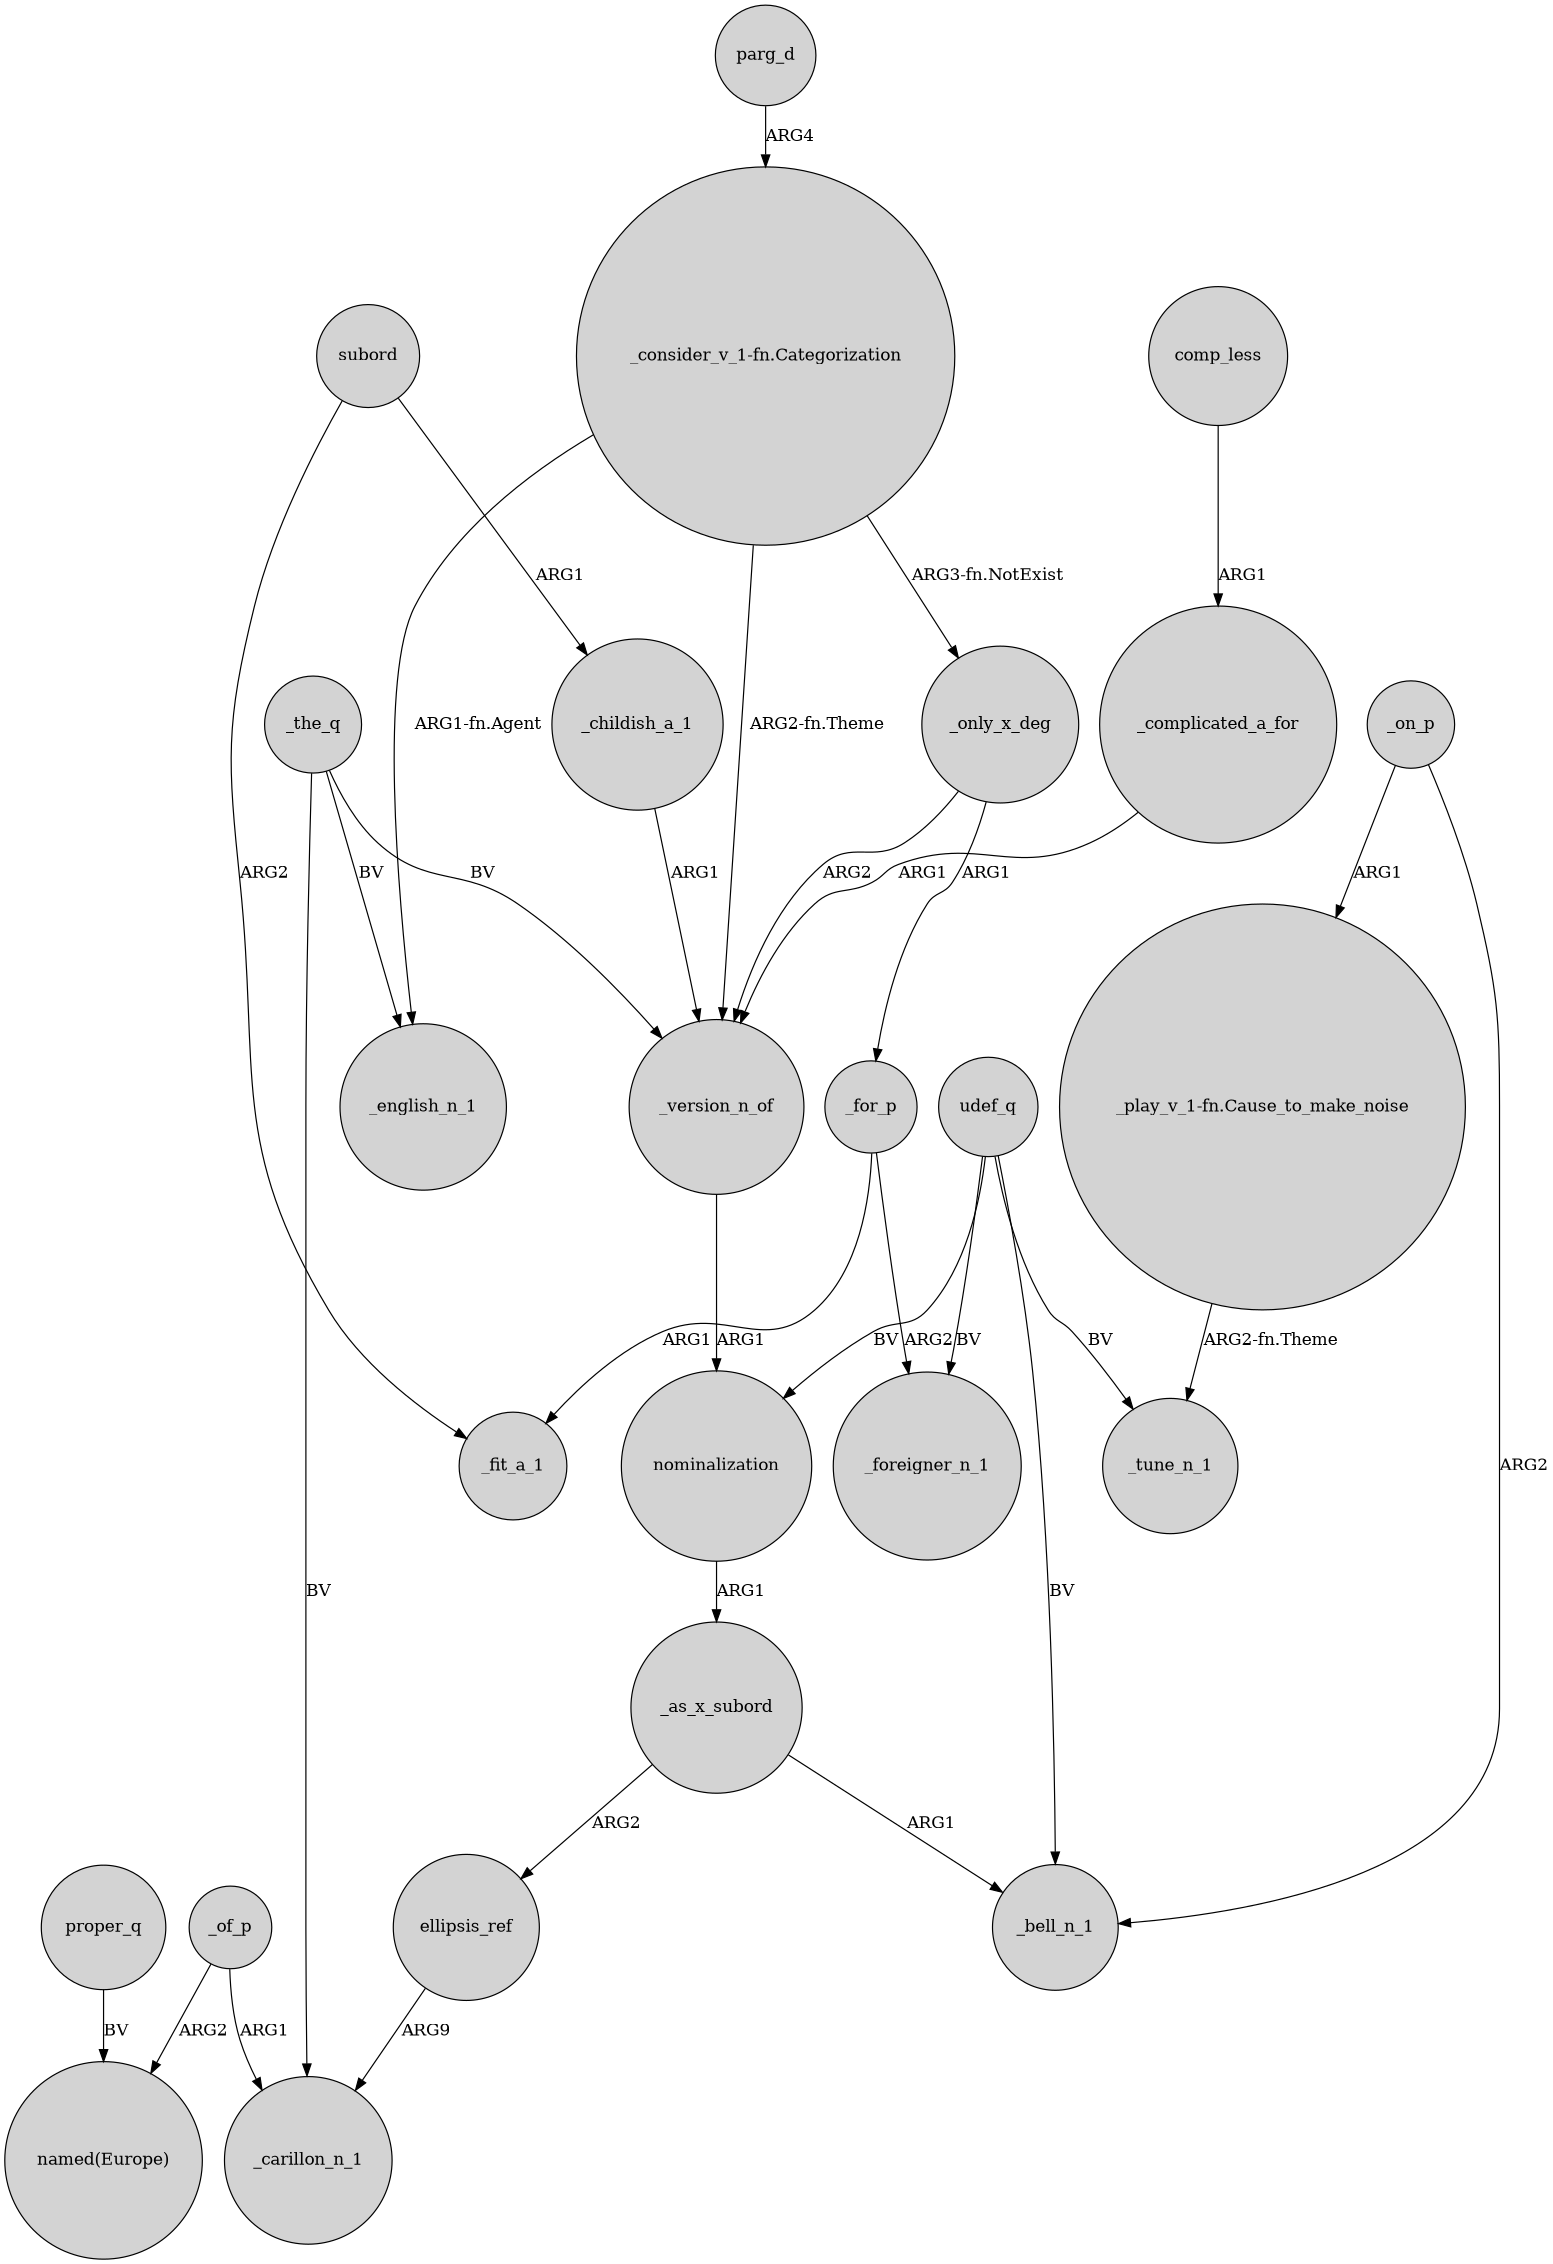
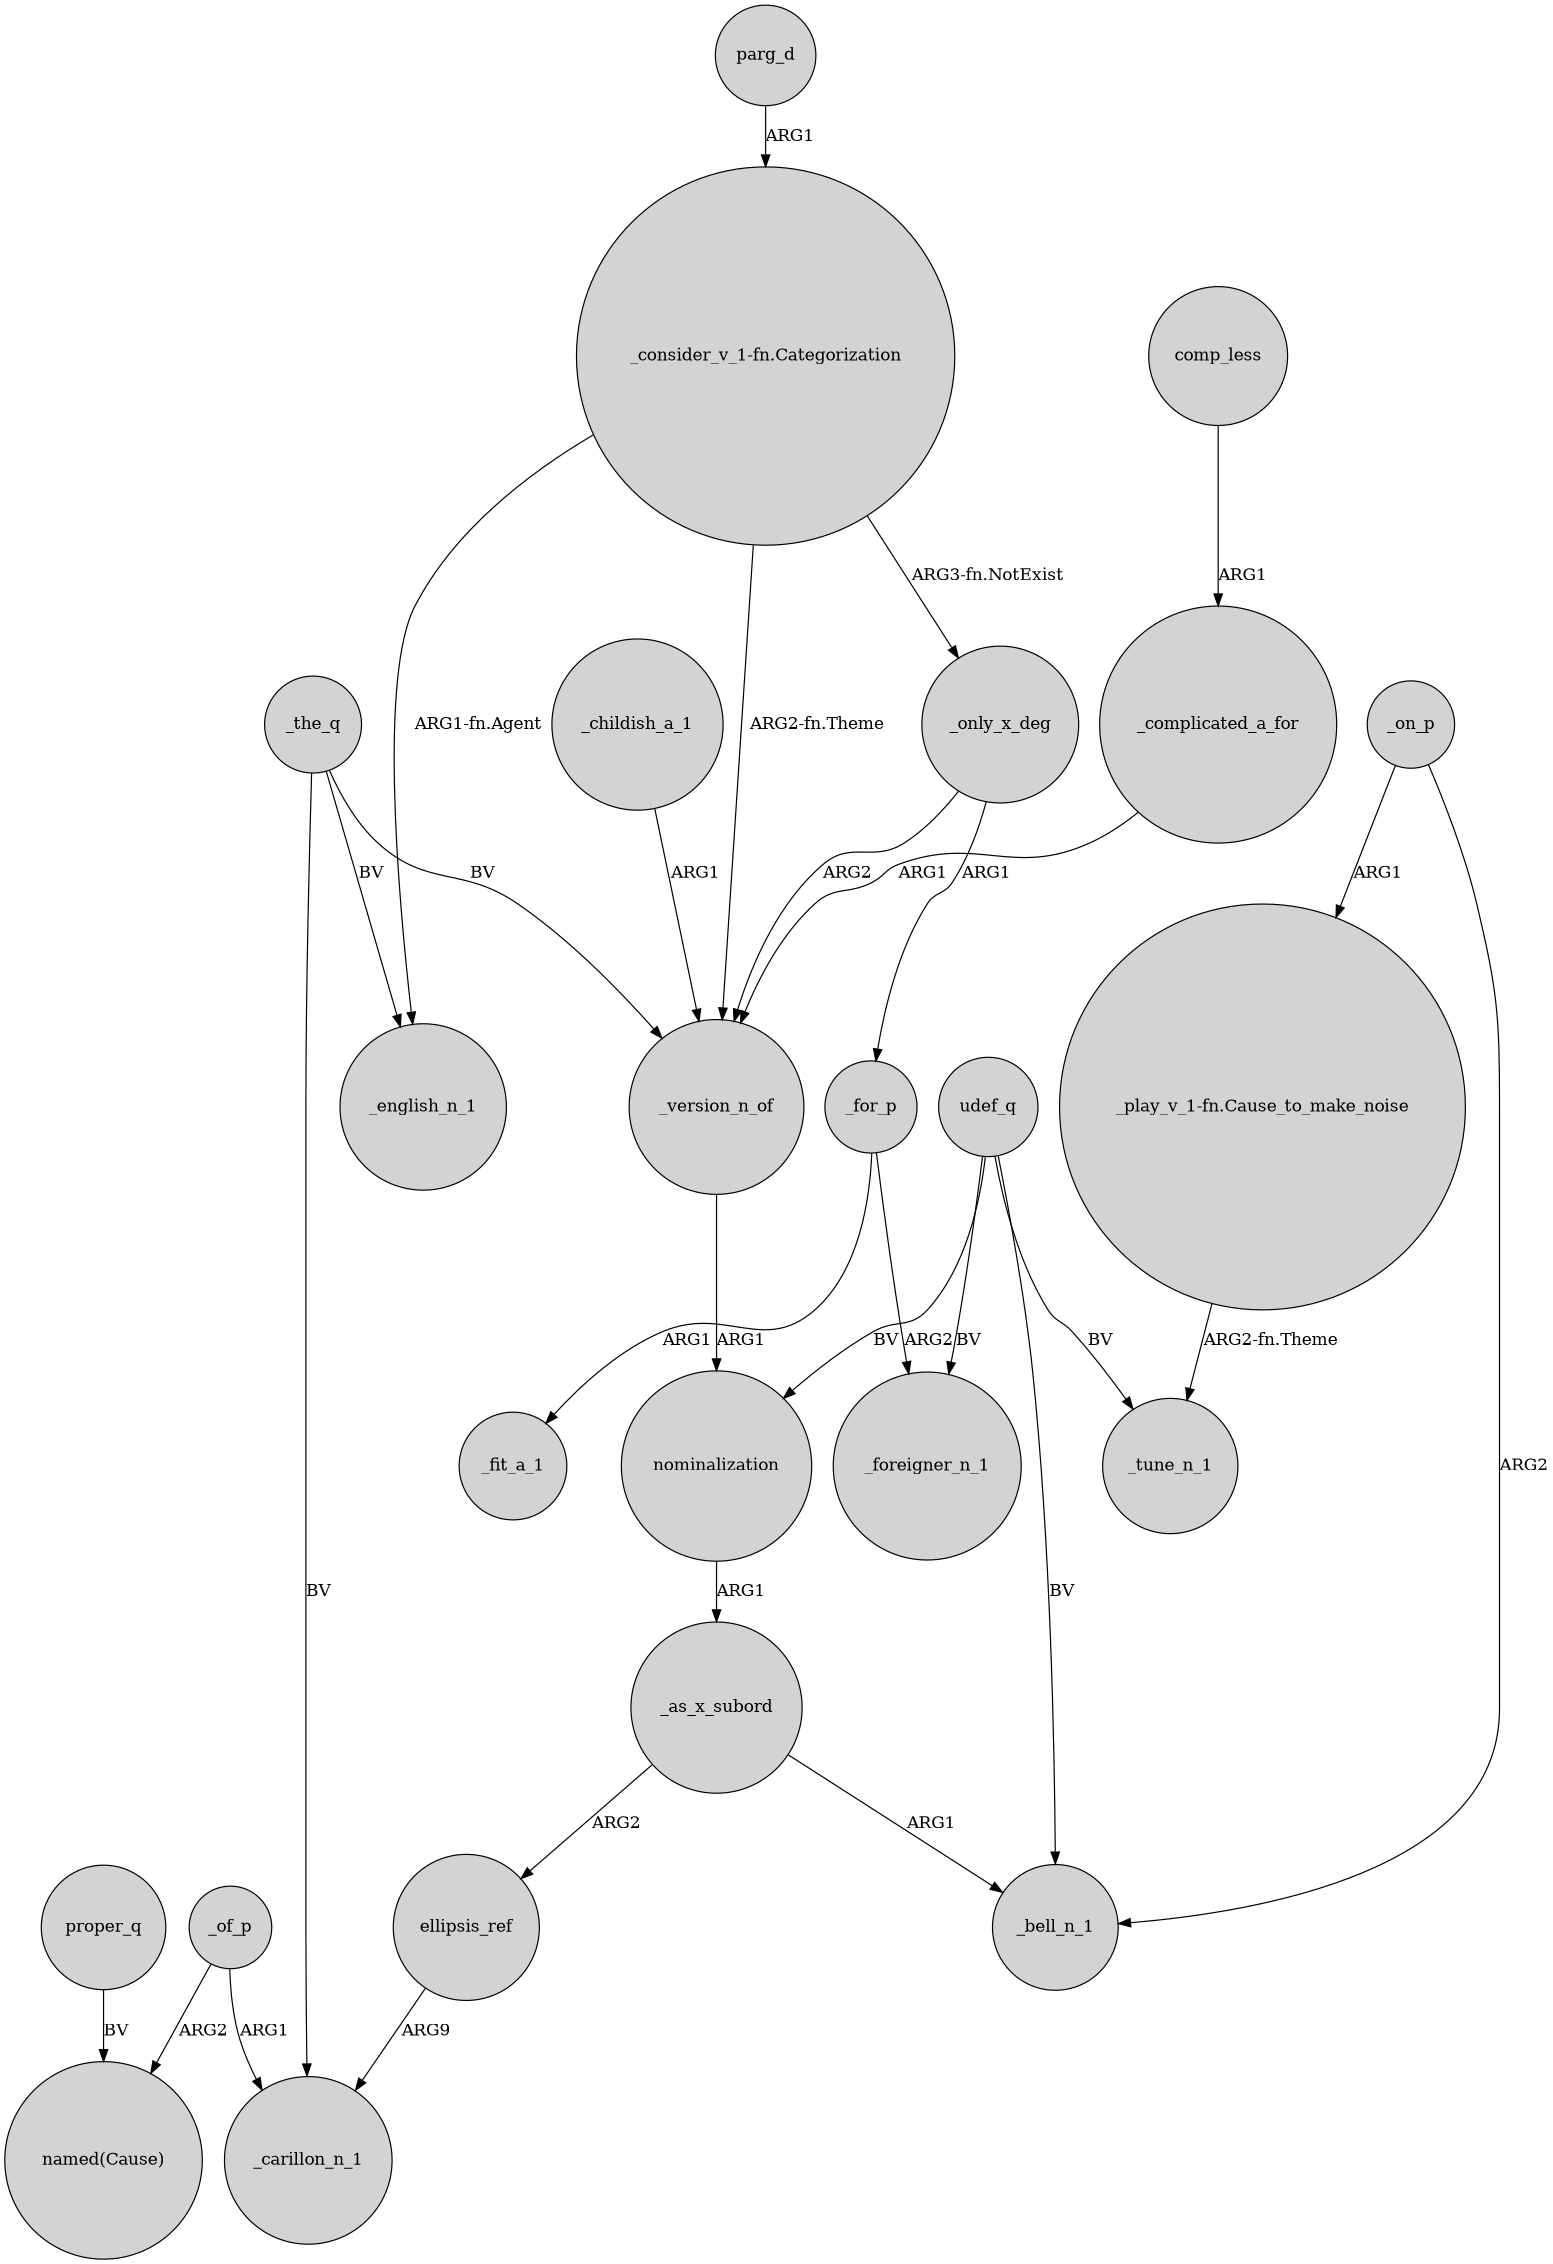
  digraph {
    node [shape=circle style=filled]
    _of_p
-   "named(Europe)"
+   "named(Europe)" [label="named(Cause)"]
    _carillon_n_1
    udef_q
    _bell_n_1
    _foreigner_n_1
    nominalization
    _tune_n_1
    _as_x_subord
    comp_less
    _complicated_a_for
    _version_n_of
-   subord
    _fit_a_1
    _childish_a_1
    parg_d
    "_consider_v_1-fn.Categorization"
    _english_n_1
    _only_x_deg
    _the_q
    ellipsis_ref
    "_play_v_1-fn.Cause_to_make_noise"
    _for_p
    _on_p
    proper_q
    _of_p -> "named(Europe)" [label=ARG2]
    _of_p -> _carillon_n_1 [label=ARG1]
    udef_q -> _bell_n_1 [label=BV]
    udef_q -> _foreigner_n_1 [label=BV]
    udef_q -> nominalization [label=BV]
    udef_q -> _tune_n_1 [label=BV]
    nominalization -> _as_x_subord [label=ARG1]
    _as_x_subord -> _bell_n_1 [label=ARG1]
    _as_x_subord -> ellipsis_ref [label=ARG2]
    comp_less -> _complicated_a_for [label=ARG1]
    _complicated_a_for -> _version_n_of [label=ARG1]
    _version_n_of -> nominalization [label=ARG1]
-   subord -> _fit_a_1 [label=ARG2]
-   subord -> _childish_a_1 [label=ARG1]
    _childish_a_1 -> _version_n_of [label=ARG1]
-   parg_d -> "_consider_v_1-fn.Categorization" [label=ARG4]
+   parg_d -> "_consider_v_1-fn.Categorization" [label=ARG1]
    "_consider_v_1-fn.Categorization" -> _version_n_of [label="ARG2-fn.Theme"]
    "_consider_v_1-fn.Categorization" -> _english_n_1 [label="ARG1-fn.Agent"]
    "_consider_v_1-fn.Categorization" -> _only_x_deg [label="ARG3-fn.NotExist"]
    _only_x_deg -> _version_n_of [label=ARG2]
    _only_x_deg -> _for_p [label=ARG1]
    _the_q -> _carillon_n_1 [label=BV]
    _the_q -> _version_n_of [label=BV]
    _the_q -> _english_n_1 [label=BV]
    ellipsis_ref -> _carillon_n_1 [label=ARG9]
    "_play_v_1-fn.Cause_to_make_noise" -> _tune_n_1 [label="ARG2-fn.Theme"]
    _for_p -> _foreigner_n_1 [label=ARG2]
    _for_p -> _fit_a_1 [label=ARG1]
    _on_p -> _bell_n_1 [label=ARG2]
    _on_p -> "_play_v_1-fn.Cause_to_make_noise" [label=ARG1]
    proper_q -> "named(Europe)" [label=BV]
  }
